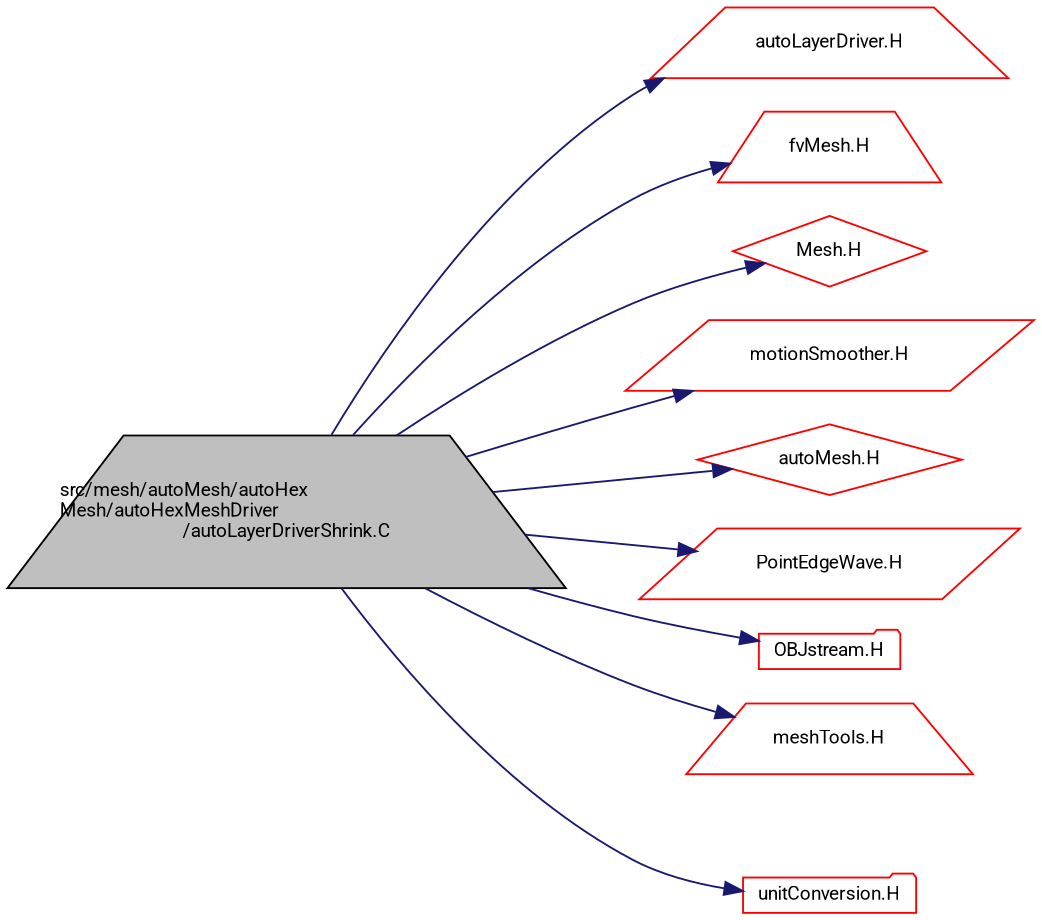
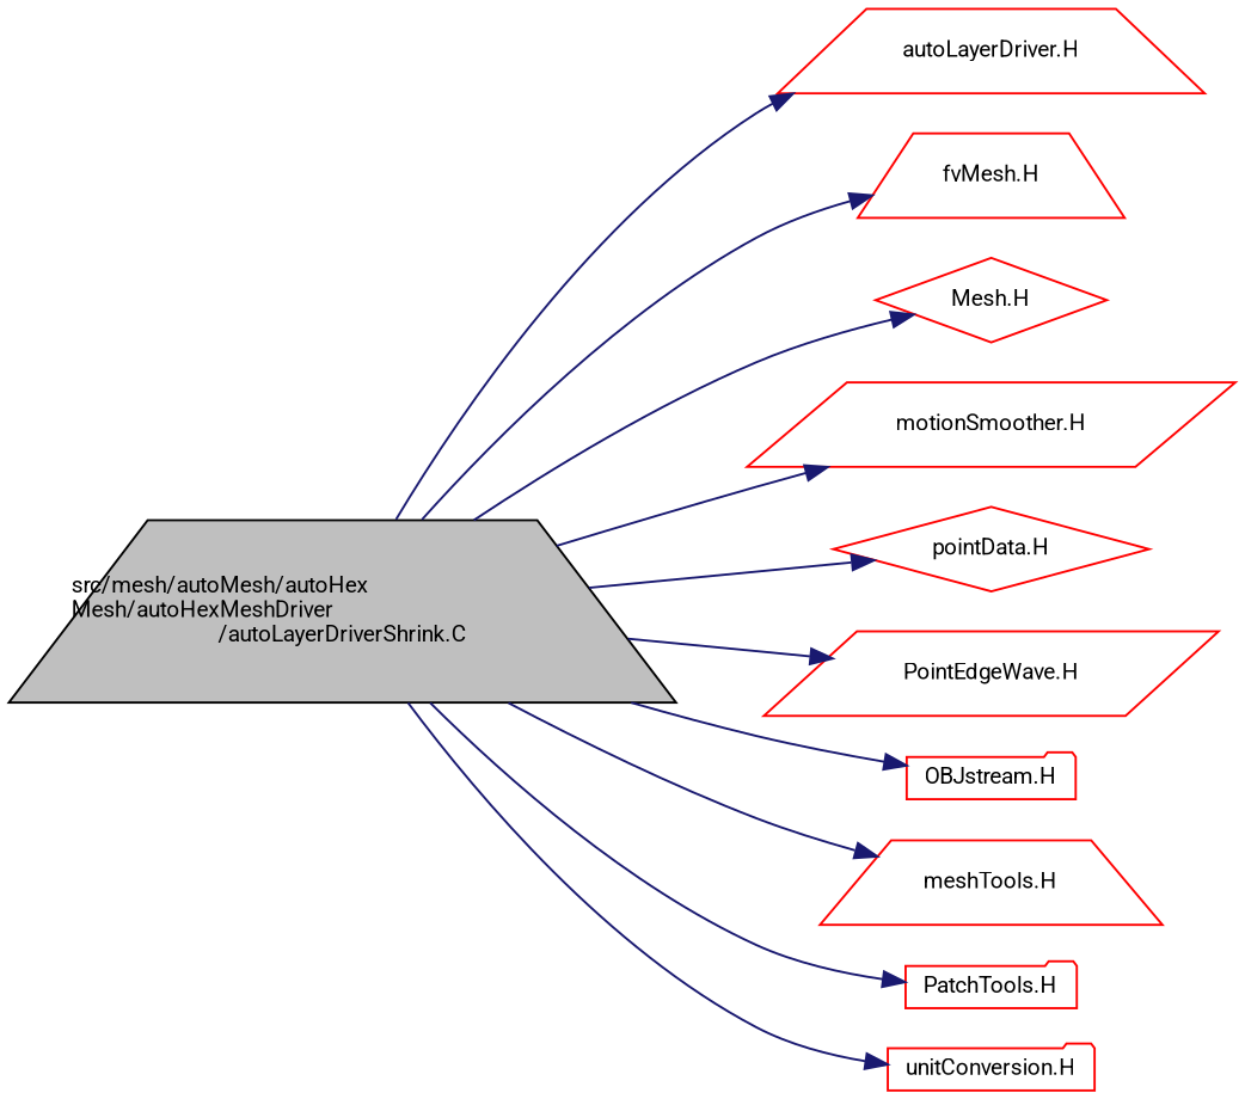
  digraph {
    fontname=Roboto
    rankdir=LR
    node [color=red fontname=Roboto fontsize=10 shape=trapezium]
    edge [color=midnightblue fontname=Roboto fontsize=10 labelfontname=FreeSans labelfontsize=10 style=solid]
    n1 [color=black fillcolor=grey75 fontcolor=black height=0.2 label="src/mesh/autoMesh/autoHex\lMesh/autoHexMeshDriver\l/autoLayerDriverShrink.C" style=filled width=0.4]
    n2 [height=0.2 label="autoLayerDriver.H" width=0.4]
    n3 [height=0.2 label="fvMesh.H" width=0.4]
    n4 [height=0.2 label="Mesh.H" shape=diamond width=0.4]
    n5 [height=0.2 label="motionSmoother.H" shape=parallelogram width=0.4]
-   n6 [height=0.2 label="autoMesh.H" shape=diamond width=0.4]
+   n6 [height=0.2 label="pointData.H" shape=diamond width=0.4]
    n7 [height=0.2 label="PointEdgeWave.H" shape=parallelogram width=0.4]
    n8 [height=0.2 label="OBJstream.H" shape=folder width=0.4]
    n9 [height=0.2 label="meshTools.H" width=0.4]
+   n10 [height=0.2 label="PatchTools.H" shape=folder width=0.4]
    n11 [height=0.2 label="unitConversion.H" shape=folder width=0.4]
    n1 -> n2
    n1 -> n3
    n1 -> n4
    n1 -> n5
    n1 -> n6
    n1 -> n7
    n1 -> n8
    n1 -> n9
+   n1 -> n10
    n1 -> n11
  }
